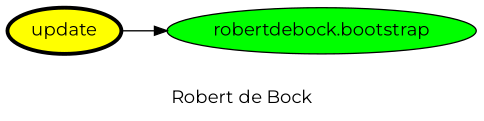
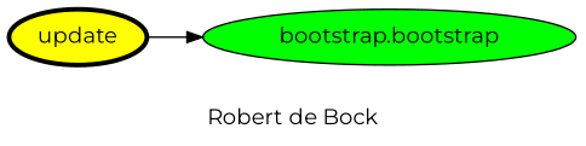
  digraph {
    label="Robert de Bock"
    rankdir=LR
    fontname=Montserrat
    node [style=filled fontname=Montserrat]
    update [fillcolor=yellow penwidth=3]
-   "robertdebock.bootstrap" [fillcolor=green]
+   "robertdebock.bootstrap" [fillcolor=green label="bootstrap.bootstrap"]
    update -> "robertdebock.bootstrap" [fontname=Montserrat]
  }
